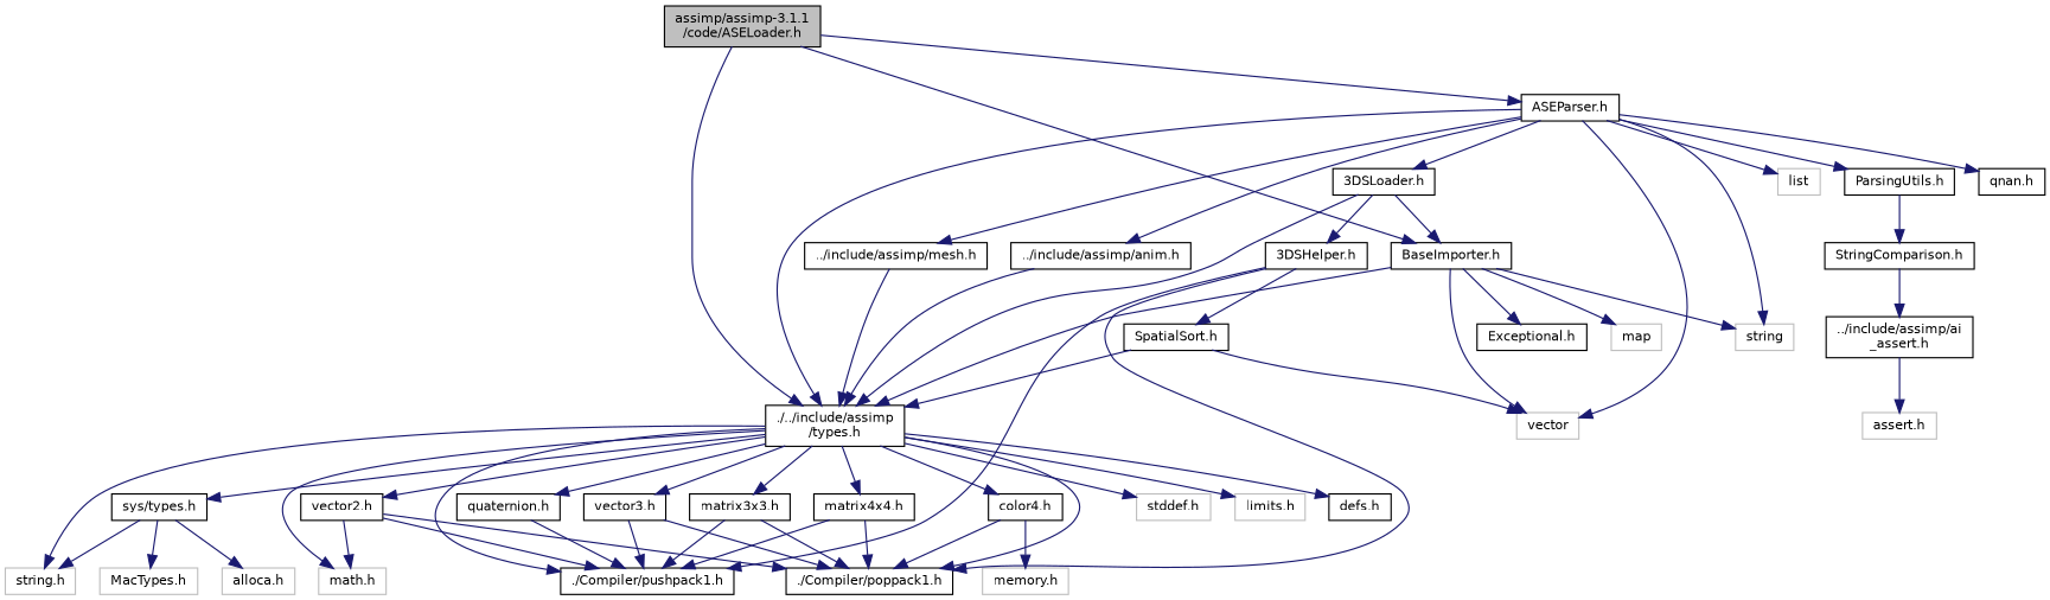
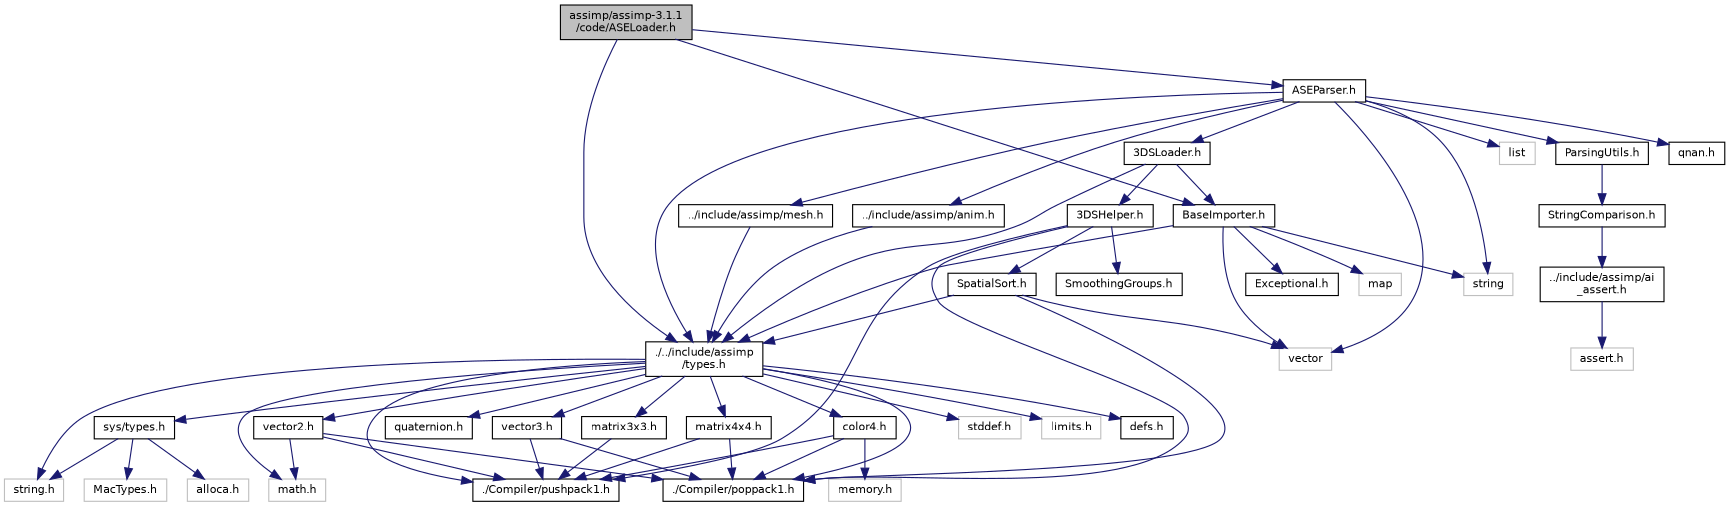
  digraph {
    node [color=black fillcolor=white fontname=Helvetica fontsize=10 shape=record style=filled]
    edge [color=midnightblue fontname=Helvetica fontsize=10 labelfontname=Helvetica labelfontsize=10 style=solid]
    n1 [fillcolor=grey75 fontcolor=black height=0.2 label="assimp/assimp-3.1.1\l/code/ASELoader.h" width=0.4]
    n2 [height=0.2 label="BaseImporter.h" width=0.4]
    n3 [height=0.2 label="./../include/assimp\l/types.h" width=0.4]
    n4 [height=0.2 label="ASEParser.h" width=0.4]
    n5 [height=0.2 label="Exceptional.h" width=0.4]
    n6 [color=grey75 height=0.2 label=string width=0.4]
    n7 [color=grey75 height=0.2 label=map width=0.4]
    n8 [color=grey75 height=0.2 label=vector width=0.4]
    n9 [height=0.2 label="sys/types.h" width=0.4]
    n10 [color=grey75 height=0.2 label="string.h" width=0.4]
    n11 [color=grey75 height=0.2 label="math.h" width=0.4]
    n12 [color=grey75 height=0.2 label="stddef.h" width=0.4]
    n13 [color=grey75 height=0.2 label="limits.h" width=0.4]
    n14 [height=0.2 label="defs.h" width=0.4]
    n15 [height=0.2 label="vector3.h" width=0.4]
    n16 [height=0.2 label="./Compiler/pushpack1.h" width=0.4]
    n17 [height=0.2 label="./Compiler/poppack1.h" width=0.4]
    n18 [height=0.2 label="vector2.h" width=0.4]
    n19 [height=0.2 label="color4.h" width=0.4]
    n20 [height=0.2 label="matrix3x3.h" width=0.4]
    n21 [height=0.2 label="matrix4x4.h" width=0.4]
    n22 [height=0.2 label="quaternion.h" width=0.4]
    n23 [color=grey75 height=0.2 label=list width=0.4]
    n24 [height=0.2 label="../include/assimp/mesh.h" width=0.4]
    n25 [height=0.2 label="../include/assimp/anim.h" width=0.4]
    n26 [height=0.2 label="ParsingUtils.h" width=0.4]
    n27 [height=0.2 label="qnan.h" width=0.4]
    n28 [height=0.2 label="3DSLoader.h" width=0.4]
    n29 [color=grey75 height=0.2 label="MacTypes.h" width=0.4]
    n30 [color=grey75 height=0.2 label="alloca.h" width=0.4]
    n31 [color=grey75 height=0.2 label="memory.h" width=0.4]
    n32 [height=0.2 label="StringComparison.h" width=0.4]
    n33 [height=0.2 label="3DSHelper.h" width=0.4]
    n34 [height=0.2 label="../include/assimp/ai\l_assert.h" width=0.4]
    n35 [color=grey75 height=0.2 label="assert.h" width=0.4]
    n36 [height=0.2 label="SpatialSort.h" width=0.4]
+   n37 [height=0.2 label="SmoothingGroups.h" width=0.4]
    n1 -> n2
    n1 -> n3
    n1 -> n4
    n2 -> n3
    n2 -> n5
    n2 -> n6
    n2 -> n7
    n2 -> n8
    n3 -> n9
    n3 -> n10
    n3 -> n11
    n3 -> n12
    n3 -> n13
    n3 -> n14
    n3 -> n15
    n3 -> n16
    n3 -> n17
    n3 -> n18
    n3 -> n19
    n3 -> n20
    n3 -> n21
    n3 -> n22
    n4 -> n3
    n4 -> n6
    n4 -> n8
    n4 -> n23
    n4 -> n24
    n4 -> n25
    n4 -> n26
    n4 -> n27
    n4 -> n28
    n9 -> n10
    n9 -> n29
    n9 -> n30
    n15 -> n16
    n15 -> n17
    n18 -> n11
    n18 -> n16
    n18 -> n17
-   n22 -> n16
+   n19 -> n16
    n19 -> n17
    n19 -> n31
    n20 -> n16
-   n20 -> n17
+   n36 -> n17
    n21 -> n16
    n21 -> n17
    n24 -> n3
    n25 -> n3
    n26 -> n32
    n28 -> n2
    n28 -> n3
    n28 -> n33
    n32 -> n34
    n33 -> n16
    n33 -> n17
    n33 -> n36
+   n33 -> n37
    n34 -> n35
    n36 -> n3
    n36 -> n8
  }
